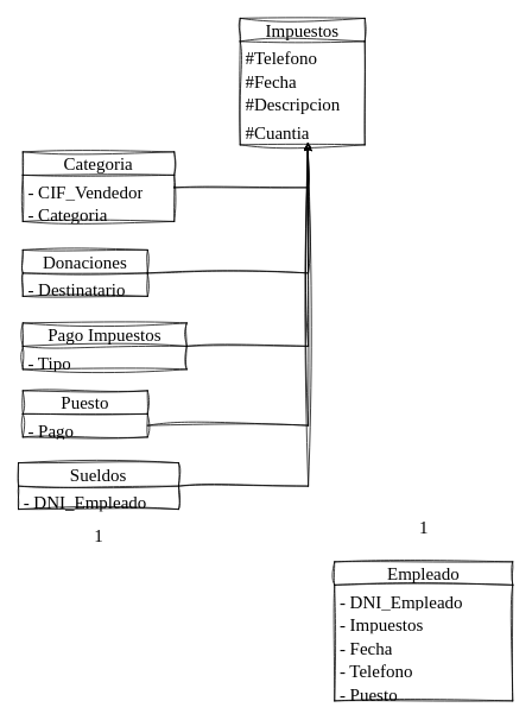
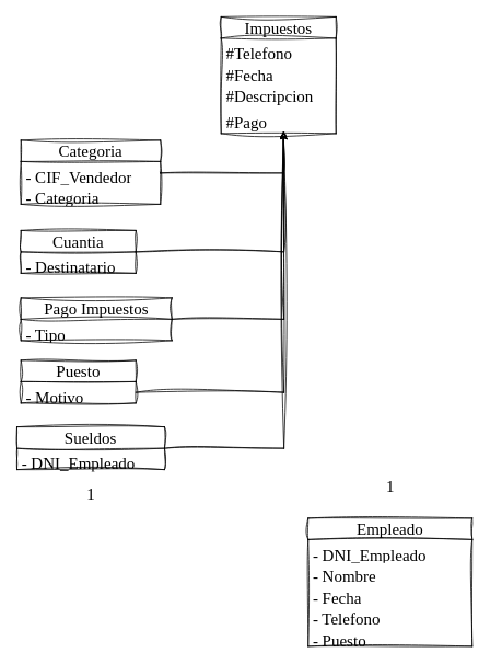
  <mxCell id="0" />
  <mxCell id="1" parent="0" />
  <mxCell id="2" value="Impuestos" style="swimlane;fontStyle=0;childLayout=stackLayout;horizontal=1;startSize=26;fillColor=none;horizontalStack=0;resizeParent=1;resizeParentMax=0;resizeLast=0;collapsible=1;marginBottom=0;whiteSpace=wrap;html=1;sketch=1;hachureGap=4;jiggle=2;curveFitting=1;fontFamily=Architects Daughter;fontSource=https%3A%2F%2Ffonts.googleapis.com%2Fcss%3Ffamily%3DArchitects%2BDaughter;fontSize=20;" vertex="1" parent="1"><mxGeometry x="269" y="20" width="140" height="142" as="geometry"><mxRectangle x="274" y="60" width="130" height="40" as="alternateBounds" /></mxGeometry></mxCell>
  <mxCell id="3" value="#Telefono" style="text;strokeColor=none;fillColor=none;align=left;verticalAlign=top;spacingLeft=4;spacingRight=4;overflow=hidden;rotatable=0;points=[[0,0.5],[1,0.5]];portConstraint=eastwest;whiteSpace=wrap;html=1;fontSize=20;fontFamily=Architects Daughter;" vertex="1" parent="2"><mxGeometry y="26" width="140" height="26" as="geometry" /></mxCell>
  <mxCell id="4" value="#Fecha" style="text;strokeColor=none;fillColor=none;align=left;verticalAlign=top;spacingLeft=4;spacingRight=4;overflow=hidden;rotatable=0;points=[[0,0.5],[1,0.5]];portConstraint=eastwest;whiteSpace=wrap;html=1;fontSize=20;fontFamily=Architects Daughter;" vertex="1" parent="2"><mxGeometry y="52" width="140" height="26" as="geometry" /></mxCell>
  <mxCell id="5" value="#Descripcion&lt;br&gt;" style="text;strokeColor=none;fillColor=none;align=left;verticalAlign=top;spacingLeft=4;spacingRight=4;overflow=hidden;rotatable=0;points=[[0,0.5],[1,0.5]];portConstraint=eastwest;whiteSpace=wrap;html=1;fontSize=20;fontFamily=Architects Daughter;" vertex="1" parent="2"><mxGeometry y="78" width="140" height="32" as="geometry" /></mxCell>
- <mxCell id="6" value="#Cuantia" style="text;strokeColor=none;fillColor=none;align=left;verticalAlign=top;spacingLeft=4;spacingRight=4;overflow=hidden;rotatable=0;points=[[0,0.5],[1,0.5]];portConstraint=eastwest;whiteSpace=wrap;html=1;fontSize=20;fontFamily=Architects Daughter;" vertex="1" parent="2"><mxGeometry y="110" width="140" height="32" as="geometry" /></mxCell>
+ <mxCell id="6" value="#Pago" style="text;strokeColor=none;fillColor=none;align=left;verticalAlign=top;spacingLeft=4;spacingRight=4;overflow=hidden;rotatable=0;points=[[0,0.5],[1,0.5]];portConstraint=eastwest;whiteSpace=wrap;html=1;fontSize=20;fontFamily=Architects Daughter;" vertex="1" parent="2"><mxGeometry y="110" width="140" height="32" as="geometry" /></mxCell>
  <mxCell id="7" style="edgeStyle=orthogonalEdgeStyle;rounded=0;sketch=1;hachureGap=4;jiggle=2;curveFitting=1;orthogonalLoop=1;jettySize=auto;html=1;fontFamily=Architects Daughter;fontSource=https%3A%2F%2Ffonts.googleapis.com%2Fcss%3Ffamily%3DArchitects%2BDaughter;fontSize=16;" edge="1" parent="1" source="8"><mxGeometry relative="1" as="geometry"><mxPoint x="345" y="160" as="targetPoint" /></mxGeometry></mxCell>
- <mxCell id="8" value="Donaciones" style="swimlane;fontStyle=0;childLayout=stackLayout;horizontal=1;startSize=26;fillColor=none;horizontalStack=0;resizeParent=1;resizeParentMax=0;resizeLast=0;collapsible=1;marginBottom=0;whiteSpace=wrap;html=1;sketch=1;hachureGap=4;jiggle=2;curveFitting=1;fontFamily=Architects Daughter;fontSource=https%3A%2F%2Ffonts.googleapis.com%2Fcss%3Ffamily%3DArchitects%2BDaughter;fontSize=20;" vertex="1" parent="1"><mxGeometry x="25" y="280" width="140" height="52" as="geometry" /></mxCell>
+ <mxCell id="8" value="Cuantia" style="swimlane;fontStyle=0;childLayout=stackLayout;horizontal=1;startSize=26;fillColor=none;horizontalStack=0;resizeParent=1;resizeParentMax=0;resizeLast=0;collapsible=1;marginBottom=0;whiteSpace=wrap;html=1;sketch=1;hachureGap=4;jiggle=2;curveFitting=1;fontFamily=Architects Daughter;fontSource=https%3A%2F%2Ffonts.googleapis.com%2Fcss%3Ffamily%3DArchitects%2BDaughter;fontSize=20;" vertex="1" parent="1"><mxGeometry x="25" y="280" width="140" height="52" as="geometry" /></mxCell>
  <mxCell id="9" value="- Destinatario" style="text;strokeColor=none;fillColor=none;align=left;verticalAlign=top;spacingLeft=4;spacingRight=4;overflow=hidden;rotatable=0;points=[[0,0.5],[1,0.5]];portConstraint=eastwest;whiteSpace=wrap;html=1;fontSize=20;fontFamily=Architects Daughter;" vertex="1" parent="8"><mxGeometry y="26" width="140" height="26" as="geometry" /></mxCell>
  <mxCell id="10" style="edgeStyle=elbowEdgeStyle;rounded=0;sketch=1;hachureGap=4;jiggle=2;curveFitting=1;orthogonalLoop=1;jettySize=auto;html=1;fontFamily=Architects Daughter;fontSource=https%3A%2F%2Ffonts.googleapis.com%2Fcss%3Ffamily%3DArchitects%2BDaughter;fontSize=16;elbow=vertical;exitX=1;exitY=0.5;exitDx=0;exitDy=0;" edge="1" parent="1" source="12"><mxGeometry relative="1" as="geometry"><mxPoint x="345" y="160" as="targetPoint" /><Array as="points"><mxPoint x="335" y="210" /></Array></mxGeometry></mxCell>
  <mxCell id="11" value="Categoria" style="swimlane;fontStyle=0;childLayout=stackLayout;horizontal=1;startSize=26;fillColor=none;horizontalStack=0;resizeParent=1;resizeParentMax=0;resizeLast=0;collapsible=1;marginBottom=0;whiteSpace=wrap;html=1;sketch=1;hachureGap=4;jiggle=2;curveFitting=1;fontFamily=Architects Daughter;fontSource=https%3A%2F%2Ffonts.googleapis.com%2Fcss%3Ffamily%3DArchitects%2BDaughter;fontSize=20;" vertex="1" parent="1"><mxGeometry x="25" y="170" width="170" height="78" as="geometry"><mxRectangle x="30" y="246" width="110" height="40" as="alternateBounds" /></mxGeometry></mxCell>
  <mxCell id="12" value="- CIF_Vendedor" style="text;strokeColor=none;fillColor=none;align=left;verticalAlign=top;spacingLeft=4;spacingRight=4;overflow=hidden;rotatable=0;points=[[0,0.5],[1,0.5]];portConstraint=eastwest;whiteSpace=wrap;html=1;fontSize=20;fontFamily=Architects Daughter;" vertex="1" parent="11"><mxGeometry y="26" width="170" height="26" as="geometry" /></mxCell>
  <mxCell id="13" value="- Categoria" style="text;strokeColor=none;fillColor=none;align=left;verticalAlign=top;spacingLeft=4;spacingRight=4;overflow=hidden;rotatable=0;points=[[0,0.5],[1,0.5]];portConstraint=eastwest;whiteSpace=wrap;html=1;fontSize=20;fontFamily=Architects Daughter;" vertex="1" parent="11"><mxGeometry y="52" width="170" height="26" as="geometry" /></mxCell>
  <mxCell id="14" style="edgeStyle=orthogonalEdgeStyle;rounded=0;sketch=1;hachureGap=4;jiggle=2;curveFitting=1;orthogonalLoop=1;jettySize=auto;html=1;fontFamily=Architects Daughter;fontSource=https%3A%2F%2Ffonts.googleapis.com%2Fcss%3Ffamily%3DArchitects%2BDaughter;fontSize=16;" edge="1" parent="1" source="15"><mxGeometry relative="1" as="geometry"><mxPoint x="345" y="160" as="targetPoint" /></mxGeometry></mxCell>
  <mxCell id="15" value="Pago Impuestos" style="swimlane;fontStyle=0;childLayout=stackLayout;horizontal=1;startSize=26;fillColor=none;horizontalStack=0;resizeParent=1;resizeParentMax=0;resizeLast=0;collapsible=1;marginBottom=0;whiteSpace=wrap;html=1;sketch=1;hachureGap=4;jiggle=2;curveFitting=1;fontFamily=Architects Daughter;fontSource=https%3A%2F%2Ffonts.googleapis.com%2Fcss%3Ffamily%3DArchitects%2BDaughter;fontSize=20;" vertex="1" parent="1"><mxGeometry x="25" y="362" width="184" height="52" as="geometry" /></mxCell>
  <mxCell id="16" value="- Tipo" style="text;strokeColor=none;fillColor=none;align=left;verticalAlign=top;spacingLeft=4;spacingRight=4;overflow=hidden;rotatable=0;points=[[0,0.5],[1,0.5]];portConstraint=eastwest;whiteSpace=wrap;html=1;fontSize=20;fontFamily=Architects Daughter;" vertex="1" parent="15"><mxGeometry y="26" width="184" height="26" as="geometry" /></mxCell>
  <mxCell id="17" value="Puesto" style="swimlane;fontStyle=0;childLayout=stackLayout;horizontal=1;startSize=26;fillColor=none;horizontalStack=0;resizeParent=1;resizeParentMax=0;resizeLast=0;collapsible=1;marginBottom=0;whiteSpace=wrap;html=1;sketch=1;hachureGap=4;jiggle=2;curveFitting=1;fontFamily=Architects Daughter;fontSource=https%3A%2F%2Ffonts.googleapis.com%2Fcss%3Ffamily%3DArchitects%2BDaughter;fontSize=20;" vertex="1" parent="1"><mxGeometry x="25" y="438" width="140" height="52" as="geometry" /></mxCell>
  <mxCell id="18" style="edgeStyle=orthogonalEdgeStyle;rounded=0;sketch=1;hachureGap=4;jiggle=2;curveFitting=1;orthogonalLoop=1;jettySize=auto;html=1;fontFamily=Architects Daughter;fontSource=https%3A%2F%2Ffonts.googleapis.com%2Fcss%3Ffamily%3DArchitects%2BDaughter;fontSize=16;" edge="1" parent="17" source="19"><mxGeometry relative="1" as="geometry"><mxPoint x="320" y="-278" as="targetPoint" /></mxGeometry></mxCell>
- <mxCell id="19" value="- Pago" style="text;strokeColor=none;fillColor=none;align=left;verticalAlign=top;spacingLeft=4;spacingRight=4;overflow=hidden;rotatable=0;points=[[0,0.5],[1,0.5]];portConstraint=eastwest;whiteSpace=wrap;html=1;fontSize=20;fontFamily=Architects Daughter;" vertex="1" parent="17"><mxGeometry y="26" width="140" height="26" as="geometry" /></mxCell>
+ <mxCell id="19" value="- Motivo" style="text;strokeColor=none;fillColor=none;align=left;verticalAlign=top;spacingLeft=4;spacingRight=4;overflow=hidden;rotatable=0;points=[[0,0.5],[1,0.5]];portConstraint=eastwest;whiteSpace=wrap;html=1;fontSize=20;fontFamily=Architects Daughter;" vertex="1" parent="17"><mxGeometry y="26" width="140" height="26" as="geometry" /></mxCell>
  <mxCell id="20" style="edgeStyle=orthogonalEdgeStyle;rounded=0;sketch=1;hachureGap=4;jiggle=2;curveFitting=1;orthogonalLoop=1;jettySize=auto;html=1;fontFamily=Architects Daughter;fontSource=https%3A%2F%2Ffonts.googleapis.com%2Fcss%3Ffamily%3DArchitects%2BDaughter;fontSize=16;" edge="1" parent="1" source="21"><mxGeometry relative="1" as="geometry"><mxPoint x="345" y="160" as="targetPoint" /></mxGeometry></mxCell>
  <mxCell id="21" value="Sueldos" style="swimlane;fontStyle=0;childLayout=stackLayout;horizontal=1;startSize=26;fillColor=none;horizontalStack=0;resizeParent=1;resizeParentMax=0;resizeLast=0;collapsible=1;marginBottom=0;whiteSpace=wrap;html=1;sketch=1;hachureGap=4;jiggle=2;curveFitting=1;fontFamily=Architects Daughter;fontSource=https%3A%2F%2Ffonts.googleapis.com%2Fcss%3Ffamily%3DArchitects%2BDaughter;fontSize=20;" vertex="1" parent="1"><mxGeometry x="20" y="519" width="180" height="52" as="geometry" /></mxCell>
  <mxCell id="22" value="- DNI_Empleado" style="text;strokeColor=none;fillColor=none;align=left;verticalAlign=top;spacingLeft=4;spacingRight=4;overflow=hidden;rotatable=0;points=[[0,0.5],[1,0.5]];portConstraint=eastwest;whiteSpace=wrap;html=1;fontSize=20;fontFamily=Architects Daughter;" vertex="1" parent="21"><mxGeometry y="26" width="180" height="26" as="geometry" /></mxCell>
  <mxCell id="23" value="Empleado" style="swimlane;fontStyle=0;childLayout=stackLayout;horizontal=1;startSize=26;fillColor=none;horizontalStack=0;resizeParent=1;resizeParentMax=0;resizeLast=0;collapsible=1;marginBottom=0;whiteSpace=wrap;html=1;sketch=1;hachureGap=4;jiggle=2;curveFitting=1;fontFamily=Architects Daughter;fontSource=https%3A%2F%2Ffonts.googleapis.com%2Fcss%3Ffamily%3DArchitects%2BDaughter;fontSize=20;" vertex="1" parent="1"><mxGeometry x="375" y="630" width="200" height="156" as="geometry" /></mxCell>
  <mxCell id="24" value="- DNI_Empleado" style="text;strokeColor=none;fillColor=none;align=left;verticalAlign=top;spacingLeft=4;spacingRight=4;overflow=hidden;rotatable=0;points=[[0,0.5],[1,0.5]];portConstraint=eastwest;whiteSpace=wrap;html=1;fontSize=20;fontFamily=Architects Daughter;" vertex="1" parent="23"><mxGeometry y="26" width="200" height="26" as="geometry" /></mxCell>
- <mxCell id="25" value="- Impuestos" style="text;strokeColor=none;fillColor=none;align=left;verticalAlign=top;spacingLeft=4;spacingRight=4;overflow=hidden;rotatable=0;points=[[0,0.5],[1,0.5]];portConstraint=eastwest;whiteSpace=wrap;html=1;fontSize=20;fontFamily=Architects Daughter;" vertex="1" parent="23"><mxGeometry y="52" width="200" height="26" as="geometry" /></mxCell>
+ <mxCell id="25" value="- Nombre" style="text;strokeColor=none;fillColor=none;align=left;verticalAlign=top;spacingLeft=4;spacingRight=4;overflow=hidden;rotatable=0;points=[[0,0.5],[1,0.5]];portConstraint=eastwest;whiteSpace=wrap;html=1;fontSize=20;fontFamily=Architects Daughter;" vertex="1" parent="23"><mxGeometry y="52" width="200" height="26" as="geometry" /></mxCell>
  <mxCell id="26" value="- Fecha" style="text;strokeColor=none;fillColor=none;align=left;verticalAlign=top;spacingLeft=4;spacingRight=4;overflow=hidden;rotatable=0;points=[[0,0.5],[1,0.5]];portConstraint=eastwest;whiteSpace=wrap;html=1;fontSize=20;fontFamily=Architects Daughter;" vertex="1" parent="23"><mxGeometry y="78" width="200" height="26" as="geometry" /></mxCell>
  <mxCell id="27" value="- Telefono" style="text;strokeColor=none;fillColor=none;align=left;verticalAlign=top;spacingLeft=4;spacingRight=4;overflow=hidden;rotatable=0;points=[[0,0.5],[1,0.5]];portConstraint=eastwest;whiteSpace=wrap;html=1;fontSize=20;fontFamily=Architects Daughter;" vertex="1" parent="23"><mxGeometry y="104" width="200" height="26" as="geometry" /></mxCell>
  <mxCell id="28" value="- Puesto" style="text;strokeColor=none;fillColor=none;align=left;verticalAlign=top;spacingLeft=4;spacingRight=4;overflow=hidden;rotatable=0;points=[[0,0.5],[1,0.5]];portConstraint=eastwest;whiteSpace=wrap;html=1;fontSize=20;fontFamily=Architects Daughter;" vertex="1" parent="23"><mxGeometry y="130" width="200" height="26" as="geometry" /></mxCell>
  <mxCell id="29" value="1" style="text;html=1;align=center;verticalAlign=middle;resizable=0;points=[];autosize=1;strokeColor=none;fillColor=none;fontSize=20;fontFamily=Architects Daughter;" vertex="1" parent="1"><mxGeometry x="460" y="571" width="30" height="40" as="geometry" /></mxCell>
  <mxCell id="30" value="1" style="text;html=1;align=center;verticalAlign=middle;resizable=0;points=[];autosize=1;strokeColor=none;fillColor=none;fontSize=20;fontFamily=Architects Daughter;" vertex="1" parent="1"><mxGeometry x="95" y="580" width="30" height="40" as="geometry" /></mxCell>
